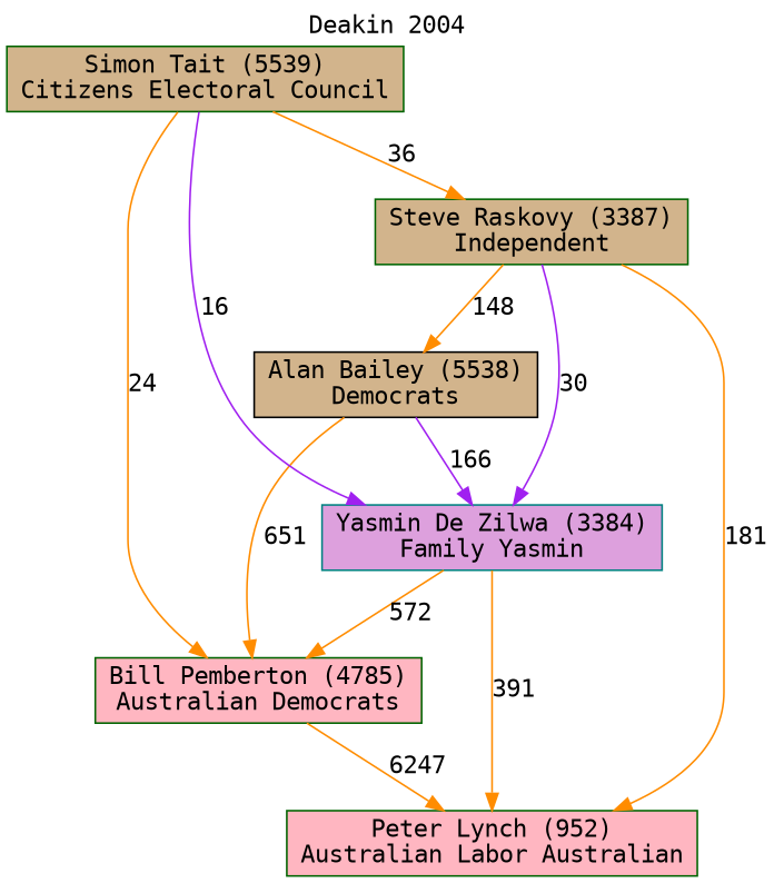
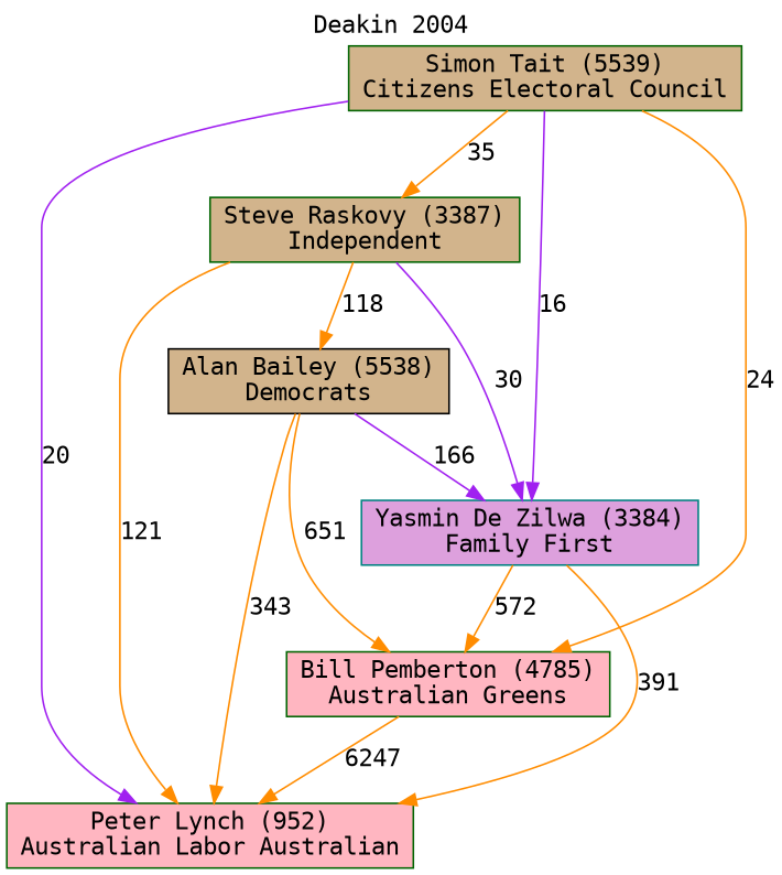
  digraph {
    fontname="DejaVu Sans Mono"
    label="Deakin 2004"
    labelloc=t
    mclimit=10
    node [color=darkgreen fillcolor=tan fontname="DejaVu Sans Mono" shape=box style=filled]
    edge [color=darkorange fontname="DejaVu Sans Mono"]
    n1 [fillcolor=lightpink label="Peter Lynch (952)\nAustralian Labor Australian"]
-   n2 [fillcolor=lightpink label="Bill Pemberton (4785)\nAustralian Democrats"]
-   n3 [color=teal fillcolor=plum label="Yasmin De Zilwa (3384)\nFamily Yasmin"]
+   n2 [fillcolor=lightpink label="Bill Pemberton (4785)\nAustralian Greens"]
+   n3 [color=teal fillcolor=plum label="Yasmin De Zilwa (3384)\nFamily First"]
    n4 [color=black label="Alan Bailey (5538)\nDemocrats"]
    n5 [label="Steve Raskovy (3387)\nIndependent"]
    n6 [label="Simon Tait (5539)\nCitizens Electoral Council"]
    n2 -> n1 [label=6247]
    n3 -> n1 [label=391]
    n3 -> n2 [label=572]
+   n4 -> n1 [label=343]
    n4 -> n2 [label=651]
    n4 -> n3 [color=purple label=166]
-   n5 -> n1 [label=181]
+   n5 -> n1 [label=121]
    n5 -> n3 [color=purple label=30]
-   n5 -> n4 [label=148]
+   n5 -> n4 [label=118]
+   n6 -> n1 [color=purple label=20]
    n6 -> n2 [label=24]
    n6 -> n3 [color=purple label=16]
-   n6 -> n5 [label=36]
+   n6 -> n5 [label=35]
  }
